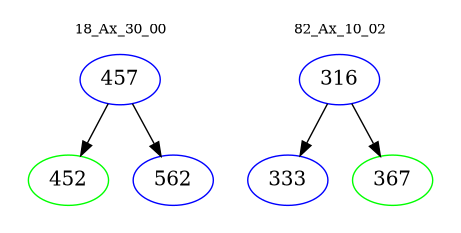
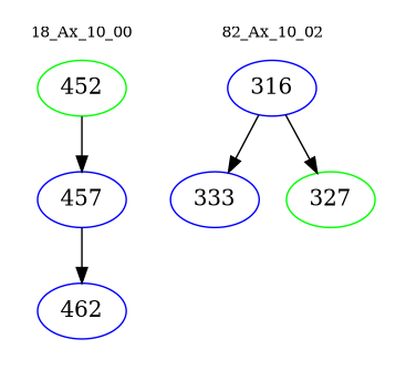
  digraph {
    node [color=blue]
    edge [color=black]
    n1 [label=457]
    n2 [color=green label=452]
-   n3 [label=562]
+   n3 [label=462]
    n4 [label=316]
    n5 [label=333]
-   n6 [color=green label=367]
+   n6 [color=green label=327]
    subgraph cluster_1 {
      color=white
      fontsize=10
-     label="18_Ax_30_00"
+     label="18_Ax_10_00"
      n1
      n2
      n3
    }
    subgraph cluster_2 {
      color=white
      fontsize=10
      label="82_Ax_10_02"
      n4
      n5
      n6
    }
-   n1 -> n2
+   n2 -> n1
    n1 -> n3
    n4 -> n5
    n4 -> n6
  }
